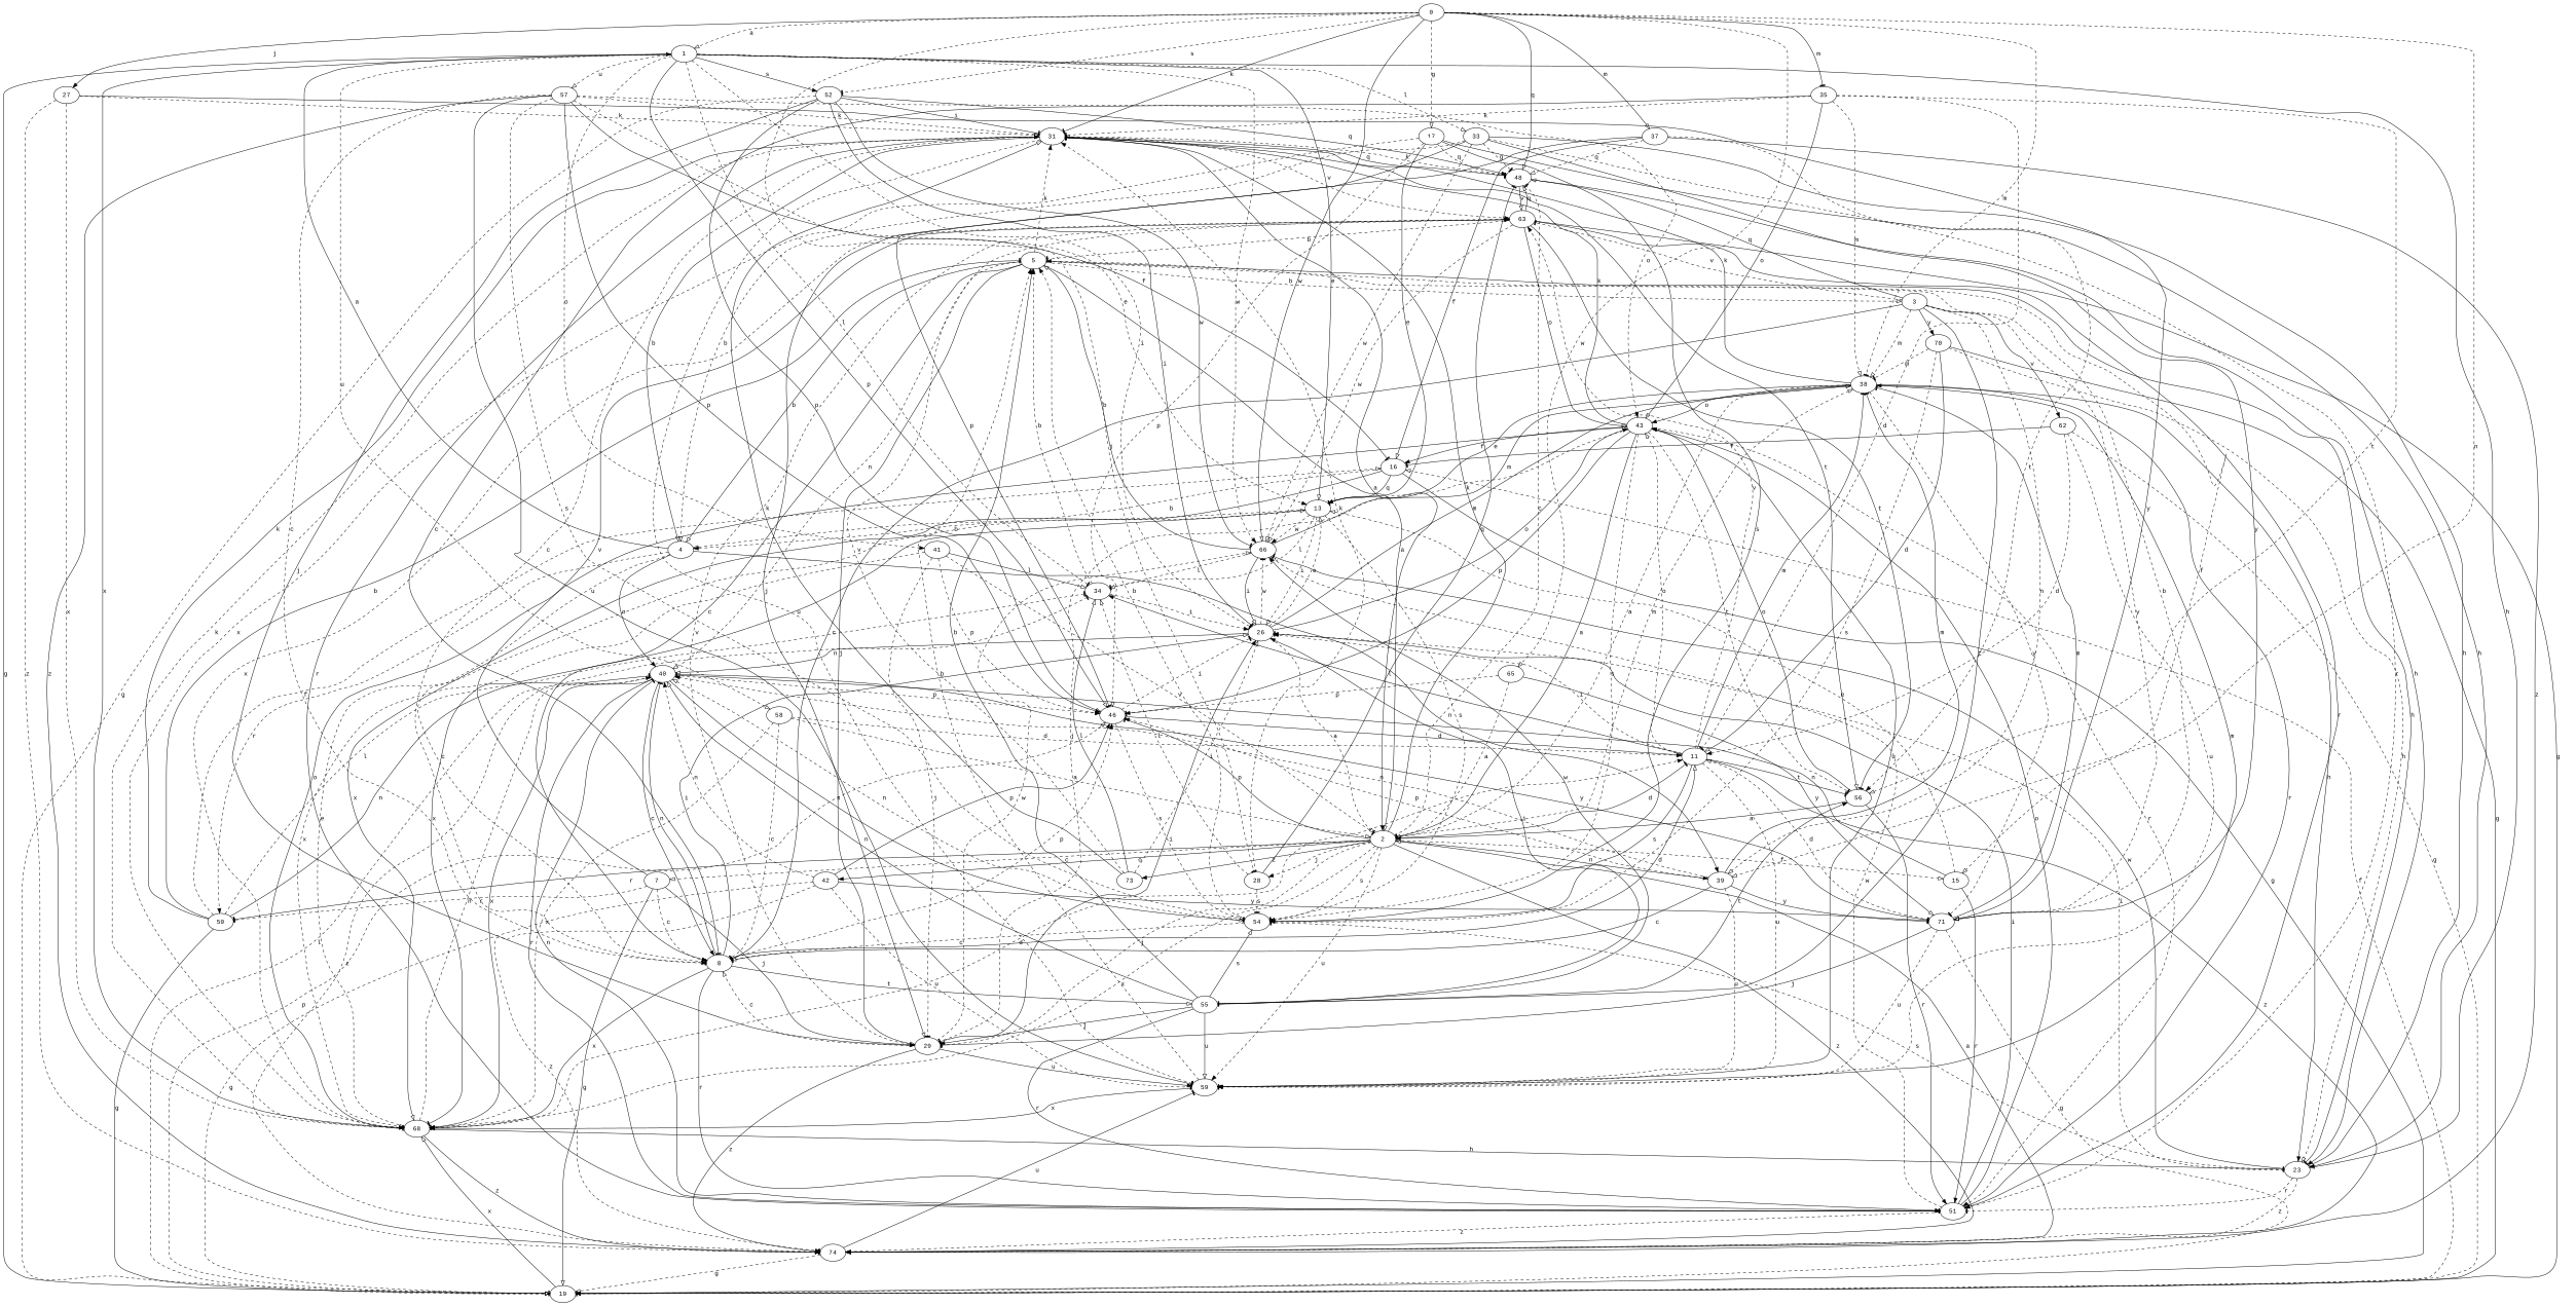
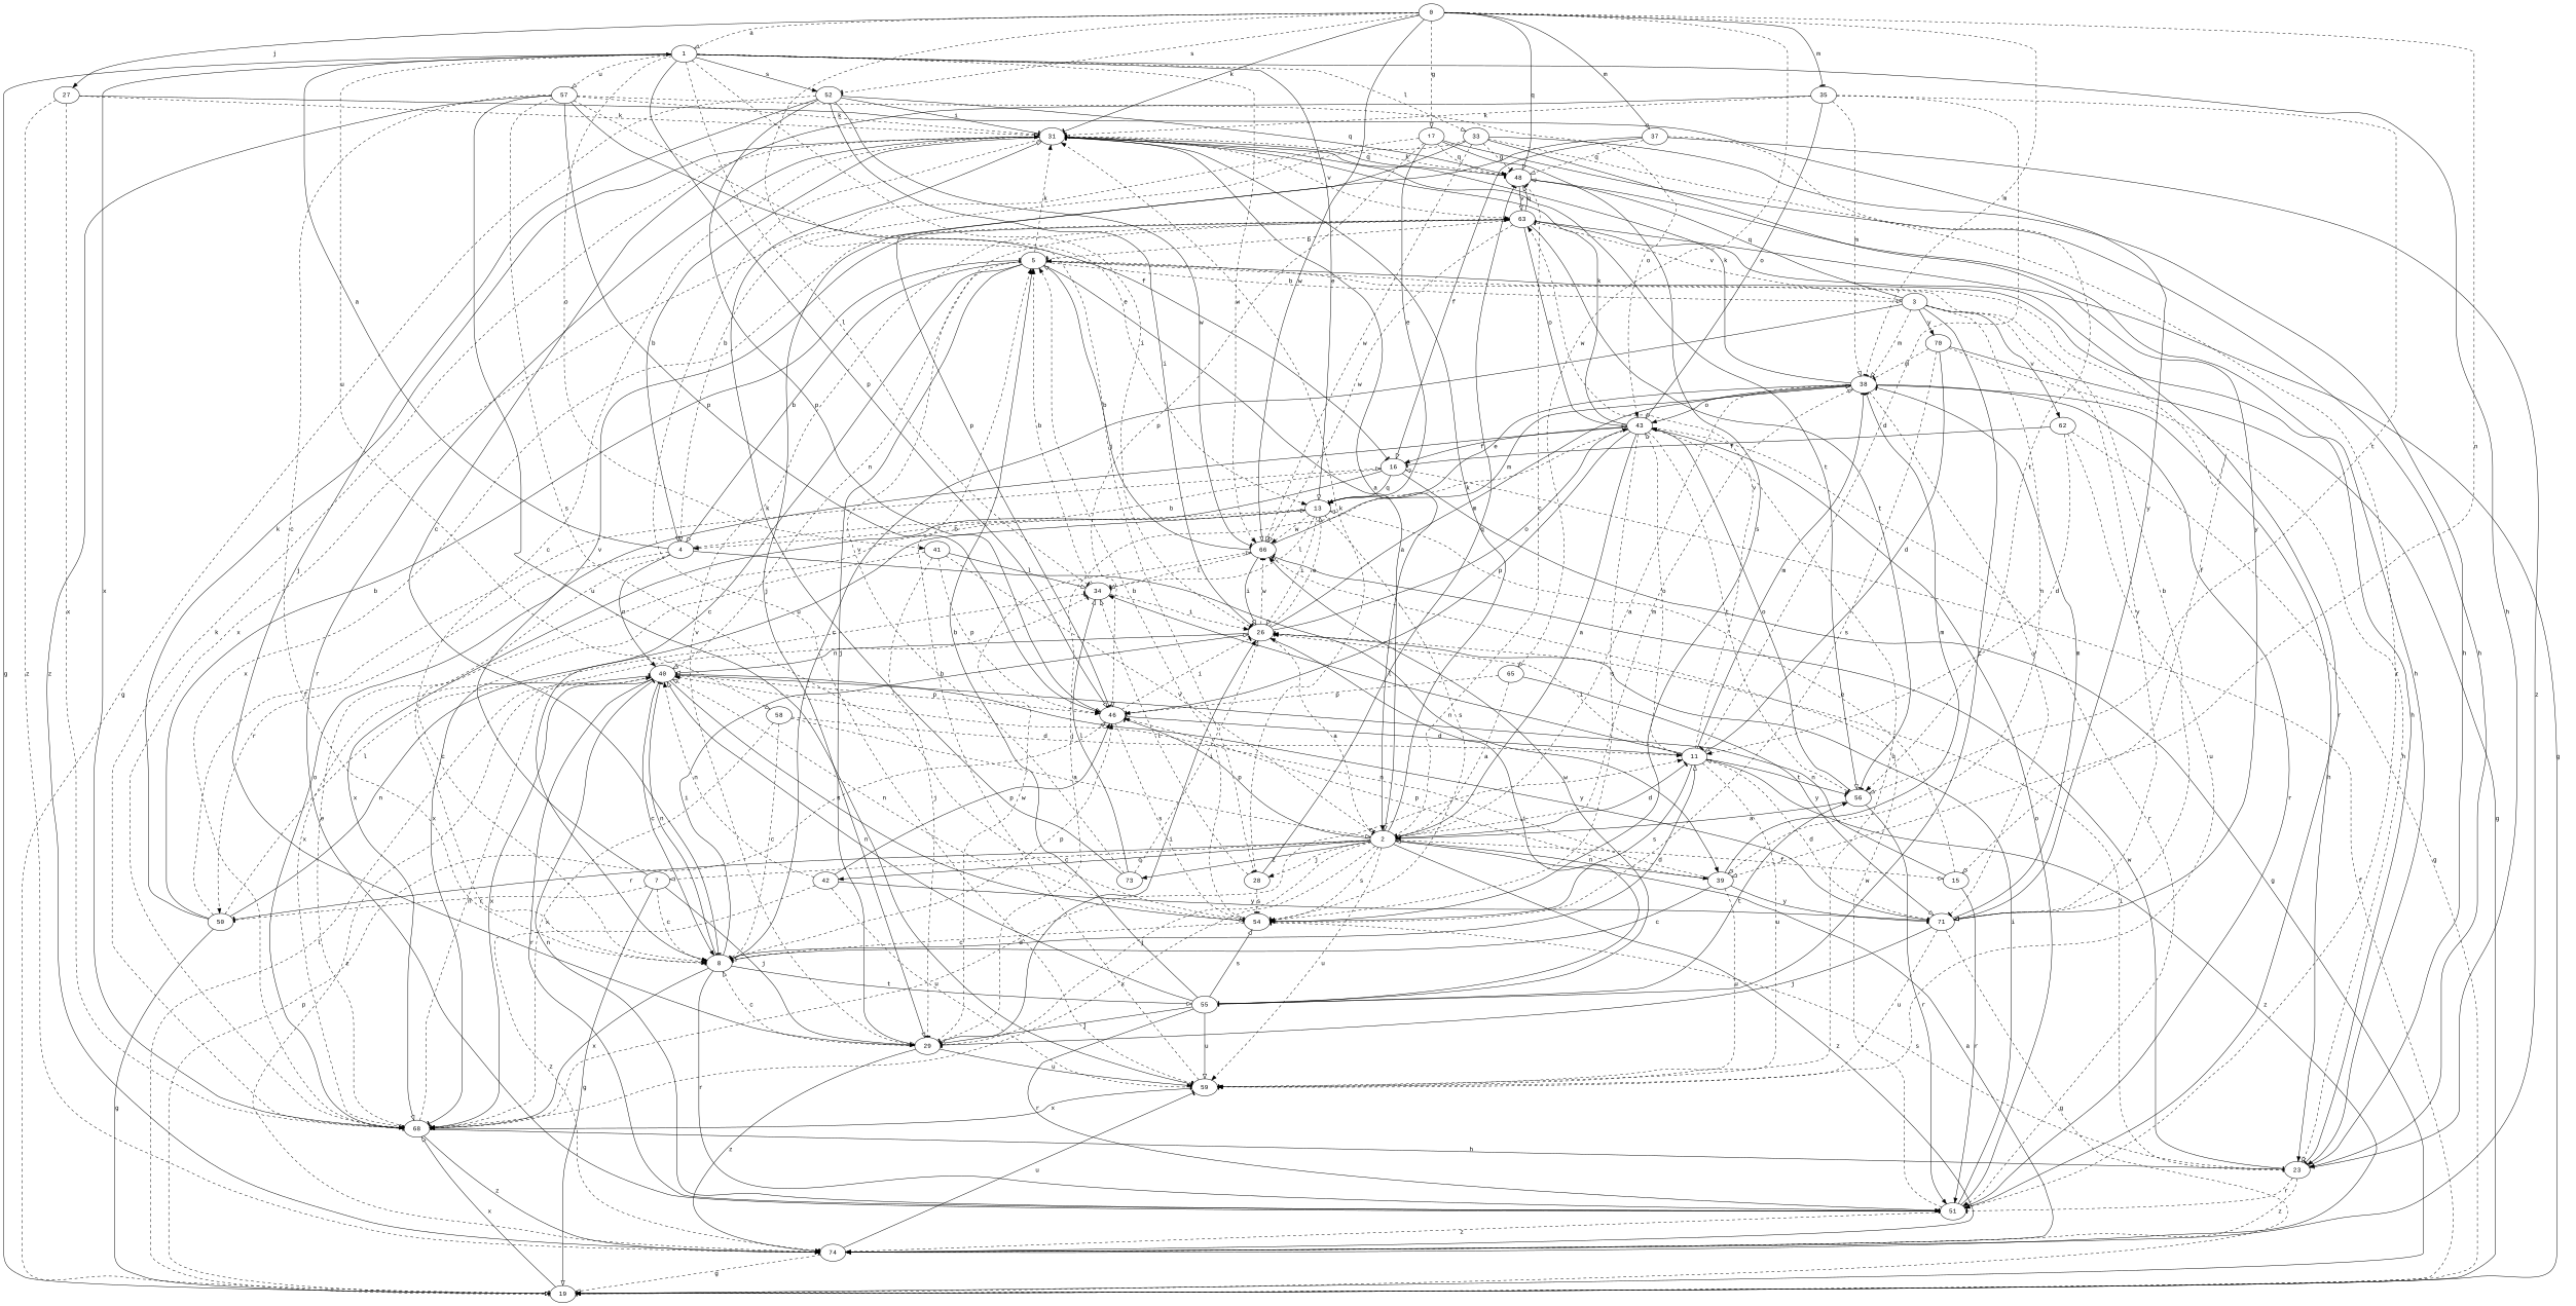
  strict digraph {
    fontname="Liberation Mono"
    node [fontname="Liberation Mono"]
    edge [arrowhead=onormal fontname="Liberation Mono" style=solid]
    0
    1
    17
    27
    28
    31
    35
    37
    38
    39
    48
    52
    65
    66
    13
    19
    23
    26
    33
    34
    41
    46
    57
    58
    68
    54
    74
    71
    2
    59
    8
    63
    4
    51
    56
    11
    43
    29
    16
    40
    5
    7
    15
    42
    50
    73
    3
    55
    62
    70
    0 -> 1 [label=a style=dashed]
    0 -> 17 [label=g style=dashed]
    0 -> 27 [arrowhead=normal label=j]
    0 -> 28 [arrowhead=tee label=j style=dashed]
    0 -> 31 [arrowhead=tee label=k]
    0 -> 35 [arrowhead=tee label=m]
    0 -> 37 [label=m]
    0 -> 38 [arrowhead=tee label=m style=dashed]
    0 -> 39 [label=n style=dashed]
    0 -> 48 [label=q]
    0 -> 52 [arrowhead=tee label=s style=dashed]
    0 -> 65 [label=w style=dashed]
    0 -> 66 [label=w]
    1 -> 52 [arrowhead=normal label=s]
    1 -> 66 [arrowhead=normal label=w style=dashed]
    1 -> 13 [label=e]
    1 -> 19 [label=g]
    1 -> 23 [label=h]
    1 -> 26 [arrowhead=tee label=i style=dashed]
    1 -> 33 [label=l style=dashed]
    1 -> 34 [arrowhead=tee label=l style=dashed]
    1 -> 41 [arrowhead=normal label=o style=dashed]
    1 -> 46 [label=p]
    1 -> 57 [label=u style=dashed]
    1 -> 58 [label=u style=dashed]
    1 -> 68 [label=x]
    17 -> 48 [arrowhead=tee label=q style=dashed]
    17 -> 13 [arrowhead=tee label=e]
    17 -> 23 [arrowhead=normal label=h]
    17 -> 46 [label=p style=dashed]
    17 -> 68 [label=x style=dashed]
    17 -> 54 [arrowhead=tee label=s]
    27 -> 31 [label=k style=dashed]
    27 -> 68 [arrowhead=normal label=x style=dashed]
    27 -> 74 [label=z style=dashed]
    27 -> 71 [label=y]
    28 -> 31 [arrowhead=normal label=k style=dashed]
    28 -> 48 [arrowhead=tee label=q]
    28 -> 34 [label=l style=dashed]
    28 -> 54 [arrowhead=tee label=s style=dashed]
    31 -> 48 [arrowhead=tee label=q]
    31 -> 2 [arrowhead=normal label=a]
    31 -> 59 [arrowhead=tee label=u style=dashed]
    31 -> 8 [arrowhead=normal label=c style=dashed]
    31 -> 63 [arrowhead=normal label=v style=dashed]
    31 -> 4 [label=b]
    31 -> 51 [arrowhead=tee label=r]
    31 -> 56 [label=t]
    35 -> 31 [arrowhead=tee label=k style=dashed]
    35 -> 38 [label=m style=dashed]
    35 -> 8 [arrowhead=tee label=c]
    35 -> 56 [label=t style=dashed]
    35 -> 11 [arrowhead=tee label=d style=dashed]
    35 -> 43 [label=o]
    37 -> 48 [label=q style=dashed]
    37 -> 74 [arrowhead=normal label=z]
    37 -> 56 [arrowhead=normal label=t style=dashed]
    37 -> 29 [label=j]
    37 -> 16 [label=f]
    38 -> 31 [arrowhead=tee label=k]
    38 -> 13 [label=e]
    38 -> 23 [arrowhead=normal label=h]
    38 -> 71 [arrowhead=tee label=y style=dashed]
    38 -> 2 [arrowhead=tee label=a style=dashed]
    38 -> 51 [label=r]
    38 -> 43 [arrowhead=normal label=o]
    39 -> 38 [arrowhead=tee label=m]
    39 -> 46 [arrowhead=normal label=p style=dashed]
    39 -> 71 [arrowhead=tee label=y]
    39 -> 59 [arrowhead=normal label=u style=dashed]
    39 -> 8 [label=c]
    39 -> 40 [arrowhead=normal label=n style=dashed]
    48 -> 31 [label=k style=dashed]
    48 -> 23 [arrowhead=normal label=h]
    48 -> 63 [label=v]
    52 -> 31 [arrowhead=tee label=i]
    52 -> 48 [arrowhead=normal label=q]
    52 -> 66 [arrowhead=tee label=w]
    52 -> 19 [arrowhead=tee label=g style=dashed]
    52 -> 26 [arrowhead=tee label=i]
    52 -> 46 [label=p]
    52 -> 29 [arrowhead=normal label=j]
    65 -> 46 [arrowhead=normal label=p style=dashed]
    65 -> 71 [label=y]
    65 -> 2 [label=a style=dashed]
    66 -> 38 [label=m]
    66 -> 26 [label=i]
    66 -> 34 [arrowhead=tee label=l style=dashed]
    66 -> 5 [label=b]
    13 -> 66 [arrowhead=normal label=w style=dashed]
    13 -> 26 [label=i style=dashed]
    13 -> 34 [label=l style=dashed]
    13 -> 68 [arrowhead=tee label=x]
    13 -> 54 [arrowhead=tee label=s style=dashed]
    13 -> 4 [arrowhead=normal label=b style=dashed]
    19 -> 34 [arrowhead=tee label=l style=dashed]
    19 -> 46 [label=p style=dashed]
    19 -> 68 [label=x]
    19 -> 16 [label=f style=dashed]
    23 -> 66 [arrowhead=tee label=w]
    23 -> 26 [arrowhead=tee label=i style=dashed]
    23 -> 54 [arrowhead=tee label=s style=dashed]
    23 -> 74 [label=z style=dashed]
    23 -> 51 [arrowhead=tee label=r style=dashed]
    26 -> 38 [label=m]
    26 -> 66 [arrowhead=tee label=w style=dashed]
    26 -> 13 [label=e style=dashed]
    26 -> 2 [label=a style=dashed]
    26 -> 43 [arrowhead=normal label=o]
    26 -> 40 [label=n]
    33 -> 48 [arrowhead=tee label=q style=dashed]
    33 -> 66 [label=w style=dashed]
    33 -> 23 [label=h]
    33 -> 46 [arrowhead=tee label=p]
    33 -> 71 [label=y]
    33 -> 4 [label=b style=dashed]
    33 -> 51 [arrowhead=normal label=r style=dashed]
    34 -> 26 [arrowhead=normal label=i style=dashed]
    34 -> 5 [arrowhead=normal label=b style=dashed]
    41 -> 34 [label=l]
    41 -> 46 [arrowhead=normal label=p style=dashed]
    41 -> 68 [label=x style=dashed]
    41 -> 2 [arrowhead=tee label=v style=dashed]
    41 -> 29 [arrowhead=tee label=j style=dashed]
    46 -> 26 [arrowhead=tee label=i style=dashed]
    46 -> 54 [label=s style=dashed]
    46 -> 11 [label=d]
    57 -> 31 [label=k style=dashed]
    57 -> 13 [arrowhead=normal label=e style=dashed]
    57 -> 46 [arrowhead=normal label=p]
    57 -> 54 [arrowhead=tee label=s style=dashed]
    57 -> 74 [arrowhead=normal label=z]
    57 -> 59 [arrowhead=tee label=u]
    57 -> 8 [arrowhead=tee label=c style=dashed]
    57 -> 43 [arrowhead=normal label=o style=dashed]
    57 -> 16 [arrowhead=tee label=f]
    58 -> 68 [arrowhead=normal label=x style=dashed]
    58 -> 2 [label=a style=dashed]
    58 -> 8 [arrowhead=tee label=c style=dashed]
    58 -> 11 [arrowhead=normal label=d style=dashed]
    68 -> 31 [arrowhead=normal label=k style=dashed]
    68 -> 13 [label=e style=dashed]
    68 -> 23 [arrowhead=tee label=h]
    68 -> 74 [arrowhead=normal label=z]
    68 -> 11 [arrowhead=normal label=d style=dashed]
    68 -> 43 [label=o]
    68 -> 40 [arrowhead=normal label=n style=dashed]
    54 -> 8 [arrowhead=tee label=c style=dashed]
    54 -> 40 [label=n style=dashed]
    54 -> 5 [arrowhead=normal label=b style=dashed]
    74 -> 19 [label=g style=dashed]
    74 -> 2 [label=a]
    74 -> 59 [arrowhead=tee label=u]
    71 -> 38 [arrowhead=tee label=m]
    71 -> 19 [arrowhead=normal label=g style=dashed]
    71 -> 59 [arrowhead=normal label=u style=dashed]
    71 -> 11 [label=d style=dashed]
    71 -> 29 [arrowhead=tee label=j]
    71 -> 5 [arrowhead=normal label=b style=dashed]
    2 -> 28 [arrowhead=normal label=j style=dashed]
    2 -> 31 [arrowhead=tee label=k]
    2 -> 38 [label=m style=dashed]
    2 -> 39 [arrowhead=normal label=n]
    2 -> 48 [arrowhead=tee label=c style=dashed]
    2 -> 46 [arrowhead=tee label=p]
    2 -> 68 [arrowhead=normal label=x style=dashed]
    2 -> 54 [label=s style=dashed]
    2 -> 74 [arrowhead=normal label=z]
    2 -> 59 [arrowhead=normal label=u style=dashed]
    2 -> 11 [arrowhead=tee label=d]
    2 -> 29 [arrowhead=tee label=j style=dashed]
    2 -> 7 [label=c style=dashed]
    2 -> 15 [label=f style=dashed]
    2 -> 42 [arrowhead=normal label=o]
    2 -> 50 [arrowhead=tee label=r]
    2 -> 73 [arrowhead=normal label=z]
-   59 -> 38 [arrowhead=normal label=m]
    59 -> 68 [arrowhead=normal label=x]
    59 -> 5 [arrowhead=normal label=b style=dashed]
    8 -> 26 [label=i]
    8 -> 46 [arrowhead=normal label=p style=dashed]
    8 -> 68 [label=x]
    8 -> 51 [arrowhead=normal label=r]
    8 -> 11 [label=d]
    8 -> 40 [arrowhead=tee label=n]
    8 -> 55 [label=t]
    63 -> 48 [label=q]
    63 -> 66 [label=w style=dashed]
    63 -> 19 [label=g]
    63 -> 68 [arrowhead=tee label=x style=dashed]
    63 -> 51 [arrowhead=normal label=r]
    63 -> 56 [arrowhead=tee label=t]
    63 -> 43 [label=o]
    63 -> 5 [arrowhead=tee label=b style=dashed]
    4 -> 1 [arrowhead=normal label=a]
    4 -> 39 [arrowhead=normal label=n]
    4 -> 8 [arrowhead=tee label=c style=dashed]
    4 -> 40 [arrowhead=normal label=n]
    4 -> 50 [arrowhead=normal label=r style=dashed]
    51 -> 66 [label=w style=dashed]
    51 -> 26 [arrowhead=normal label=i]
    51 -> 74 [label=z style=dashed]
    51 -> 43 [label=o]
    51 -> 40 [arrowhead=tee label=n]
    56 -> 2 [arrowhead=normal label=a]
    56 -> 51 [arrowhead=normal label=r]
    56 -> 43 [arrowhead=normal label=o]
    11 -> 38 [arrowhead=tee label=m]
    11 -> 26 [arrowhead=normal label=i style=dashed]
    11 -> 34 [arrowhead=normal label=l]
    11 -> 54 [arrowhead=normal label=s]
    11 -> 74 [arrowhead=normal label=z]
    11 -> 59 [arrowhead=normal label=u style=dashed]
    11 -> 63 [arrowhead=normal label=v style=dashed]
    11 -> 56 [arrowhead=tee label=t]
    11 -> 43 [label=o style=dashed]
    43 -> 31 [arrowhead=tee label=k]
    43 -> 46 [arrowhead=tee label=p]
    43 -> 54 [arrowhead=normal label=s style=dashed]
    43 -> 2 [arrowhead=tee label=a]
-   43 -> 59 [arrowhead=normal label=u]
+   43 -> 59 [arrowhead=normal label=u style=dashed]
    43 -> 51 [arrowhead=normal label=r style=dashed]
    43 -> 56 [arrowhead=tee label=t style=dashed]
    43 -> 29 [arrowhead=tee label=j style=dashed]
    43 -> 16 [arrowhead=normal label=f]
    29 -> 66 [label=w style=dashed]
    29 -> 26 [arrowhead=normal label=i]
    29 -> 74 [arrowhead=tee label=z]
    29 -> 59 [arrowhead=normal label=u]
    29 -> 8 [label=c style=dashed]
    29 -> 63 [arrowhead=normal label=v style=dashed]
    16 -> 13 [arrowhead=normal label=q]
    16 -> 19 [label=g]
    16 -> 68 [label=x]
    16 -> 4 [label=b style=dashed]
    40 -> 46 [label=p style=dashed]
    40 -> 68 [arrowhead=tee label=x]
    40 -> 54 [label=s]
    40 -> 74 [arrowhead=tee label=z style=dashed]
    40 -> 71 [arrowhead=tee label=y]
    40 -> 8 [arrowhead=normal label=c]
    40 -> 51 [label=r]
    5 -> 31 [arrowhead=normal label=k style=dashed]
    5 -> 23 [arrowhead=tee label=h]
    5 -> 2 [label=a]
    5 -> 8 [arrowhead=normal label=c]
    5 -> 4 [label=b]
    5 -> 29 [label=j]
    5 -> 40 [label=n style=dashed]
    5 -> 15 [label=f style=dashed]
    5 -> 3 [label=b style=dashed]
    7 -> 19 [label=g]
    7 -> 8 [arrowhead=normal label=c style=dashed]
    7 -> 63 [label=v]
    7 -> 29 [arrowhead=normal label=j]
    7 -> 50 [arrowhead=tee label=r style=dashed]
    15 -> 13 [label=e style=dashed]
    15 -> 51 [arrowhead=normal label=r]
    15 -> 40 [arrowhead=tee label=n]
-   42 -> 19 [label=g style=dashed]
    42 -> 46 [arrowhead=normal label=p]
    42 -> 74 [arrowhead=normal label=z style=dashed]
    42 -> 71 [arrowhead=tee label=y]
    42 -> 59 [arrowhead=tee label=u style=dashed]
    42 -> 40 [arrowhead=normal label=n style=dashed]
    50 -> 31 [label=k]
    50 -> 19 [label=g]
    50 -> 34 [arrowhead=tee label=l style=dashed]
    50 -> 16 [label=f style=dashed]
    50 -> 40 [arrowhead=tee label=n]
    50 -> 5 [arrowhead=tee label=b]
    73 -> 31 [label=k]
    73 -> 26 [label=i style=dashed]
    73 -> 34 [label=l]
    73 -> 63 [label=v style=dashed]
    3 -> 38 [label=m style=dashed]
    3 -> 39 [label=n style=dashed]
    3 -> 48 [label=q]
    3 -> 71 [label=y style=dashed]
    3 -> 8 [arrowhead=tee label=c]
    3 -> 63 [arrowhead=tee label=v style=dashed]
    3 -> 55 [arrowhead=tee label=t]
    3 -> 62 [arrowhead=normal label=v]
    3 -> 70 [arrowhead=normal label=y]
    55 -> 66 [arrowhead=normal label=w]
    55 -> 26 [arrowhead=normal label=i]
    55 -> 54 [label=s]
    55 -> 59 [label=u]
    55 -> 51 [label=r]
    55 -> 56 [arrowhead=normal label=t]
-   55 -> 29 [arrowhead=normal label=j]
+   55 -> 29 [label=j]
    55 -> 40 [label=n]
    55 -> 5 [arrowhead=normal label=b]
    62 -> 19 [arrowhead=tee label=g style=dashed]
    62 -> 59 [arrowhead=tee label=u style=dashed]
    62 -> 11 [arrowhead=normal label=d style=dashed]
    62 -> 16 [arrowhead=tee label=f]
    70 -> 38 [arrowhead=tee label=m style=dashed]
    70 -> 19 [label=g]
    70 -> 23 [label=h style=dashed]
    70 -> 54 [label=s style=dashed]
    70 -> 11 [label=d]
  }
